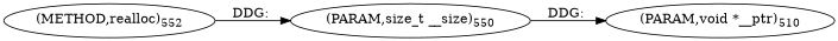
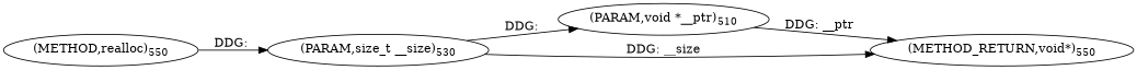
  digraph {
    rankdir=LR
-   n1 [label=<(METHOD,realloc)<SUB>552</SUB>>]
-   n2 [label=<(PARAM,size_t __size)<SUB>550</SUB>>]
+   n1 [label=<(METHOD,realloc)<SUB>550</SUB>>]
+   n2 [label=<(PARAM,size_t __size)<SUB>530</SUB>>]
    n3 [label=<(PARAM,void *__ptr)<SUB>510</SUB>>]
+   n4 [label=<(METHOD_RETURN,void*)<SUB>550</SUB>>]
    n1 -> n2 [label="DDG: "]
    n2 -> n3 [label="DDG: "]
+   n2 -> n4 [label="DDG: __size"]
+   n3 -> n4 [label="DDG: __ptr"]
  }
